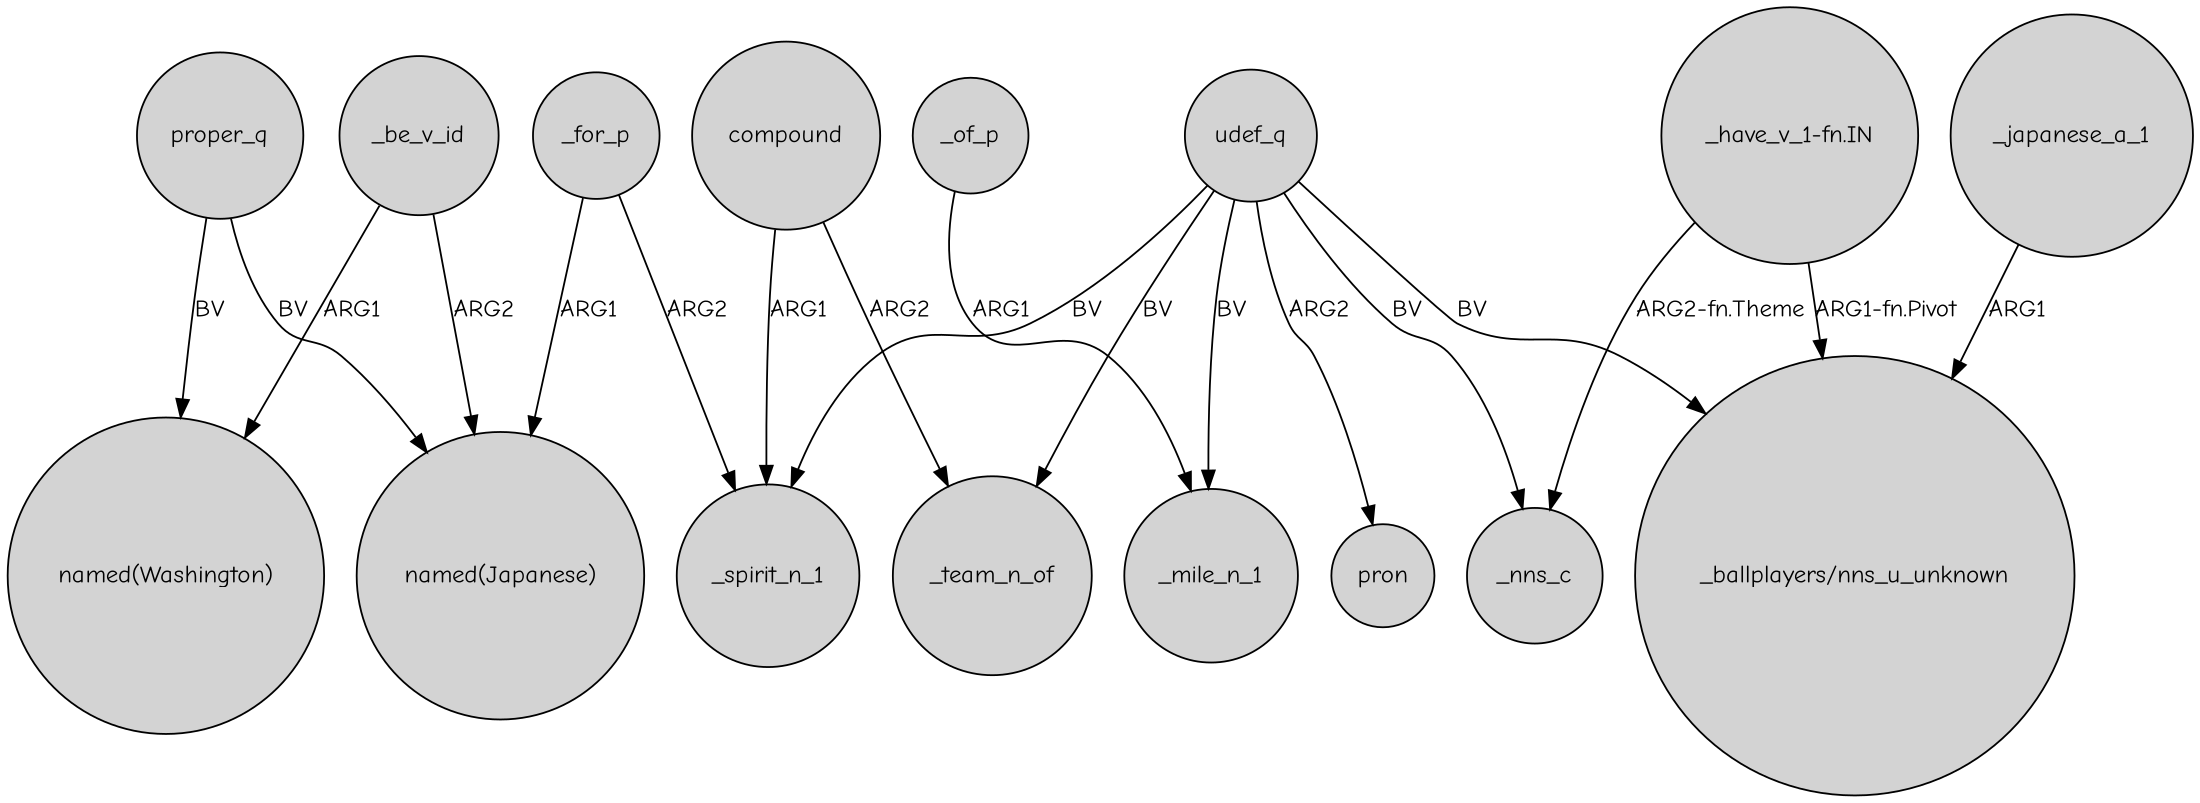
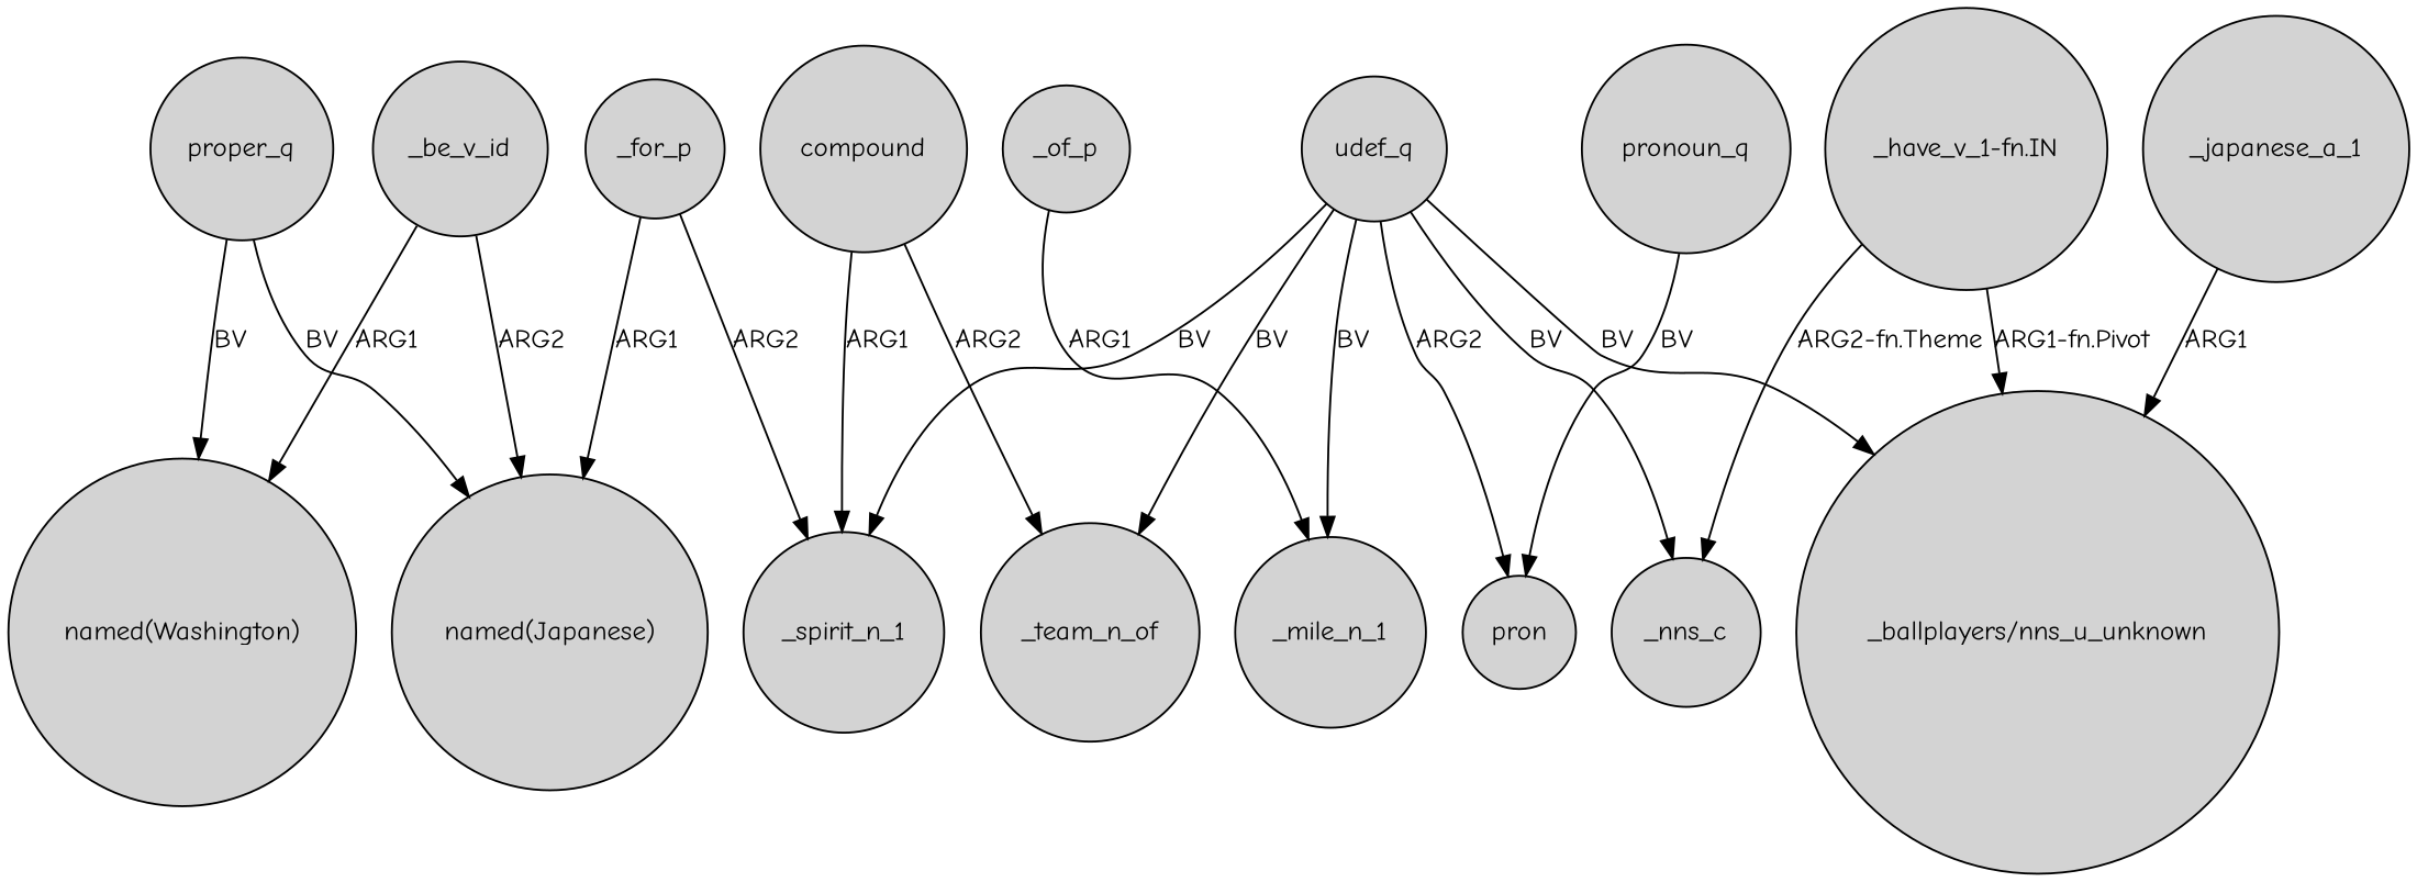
  digraph {
    fontname="Comic Neue"
    node [fontname="Comic Neue" shape=circle style=filled]
    edge [fontname="Comic Neue"]
    udef_q
    _mile_n_1
    _spirit_n_1
    "_ballplayers/nns_u_unknown"
    n5 [label=_nns_c]
    _team_n_of
    pron
    _for_p
    "named(Japanese)"
    _japanese_a_1
    _be_v_id
    "named(Washington)"
    "_have_v_1-fn.IN"
    _of_p
    proper_q
+   pronoun_q
    compound
    udef_q -> _mile_n_1 [label=BV]
    udef_q -> _spirit_n_1 [label=BV]
    udef_q -> "_ballplayers/nns_u_unknown" [label=BV]
    udef_q -> n5 [label=BV]
    udef_q -> _team_n_of [label=BV]
    udef_q -> pron [label=ARG2]
    _for_p -> _spirit_n_1 [label=ARG2]
    _for_p -> "named(Japanese)" [label=ARG1]
    _japanese_a_1 -> "_ballplayers/nns_u_unknown" [label=ARG1]
    _be_v_id -> "named(Japanese)" [label=ARG2]
    _be_v_id -> "named(Washington)" [label=ARG1]
    "_have_v_1-fn.IN" -> "_ballplayers/nns_u_unknown" [label="ARG1-fn.Pivot"]
    "_have_v_1-fn.IN" -> n5 [label="ARG2-fn.Theme"]
    _of_p -> _mile_n_1 [label=ARG1]
    proper_q -> "named(Japanese)" [label=BV]
    proper_q -> "named(Washington)" [label=BV]
+   pronoun_q -> pron [label=BV]
    compound -> _spirit_n_1 [label=ARG1]
    compound -> _team_n_of [label=ARG2]
  }
